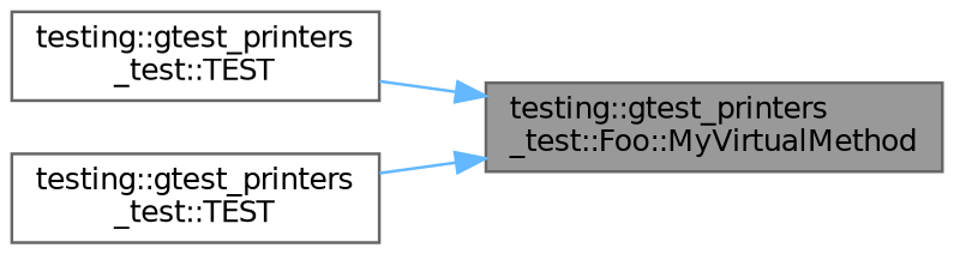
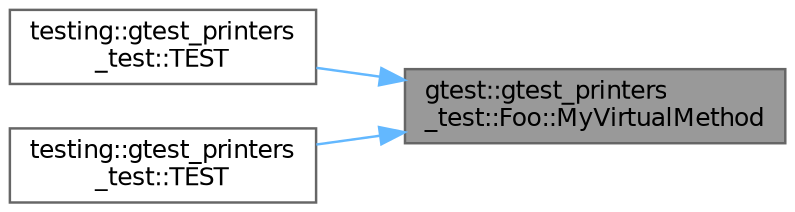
  digraph {
    rankdir=RL
    node [color=grey40 fillcolor=white fontname=Helvetica fontsize=10 shape=box style=filled]
    edge [color=steelblue1 dir=back fontname=Helvetica fontsize=10 labelfontname=Helvetica labelfontsize=10 style=solid]
-   n1 [color=gray40 fillcolor=grey60 fontcolor=black height=0.2 label="testing::gtest_printers\l_test::Foo::MyVirtualMethod" width=0.4]
+   n1 [color=gray40 fillcolor=grey60 fontcolor=black height=0.2 label="gtest::gtest_printers\l_test::Foo::MyVirtualMethod" width=0.4]
    n2 [height=0.2 label="testing::gtest_printers\l_test::TEST" width=0.4]
    n3 [height=0.2 label="testing::gtest_printers\l_test::TEST" width=0.4]
    n1 -> n2
    n1 -> n3
  }
